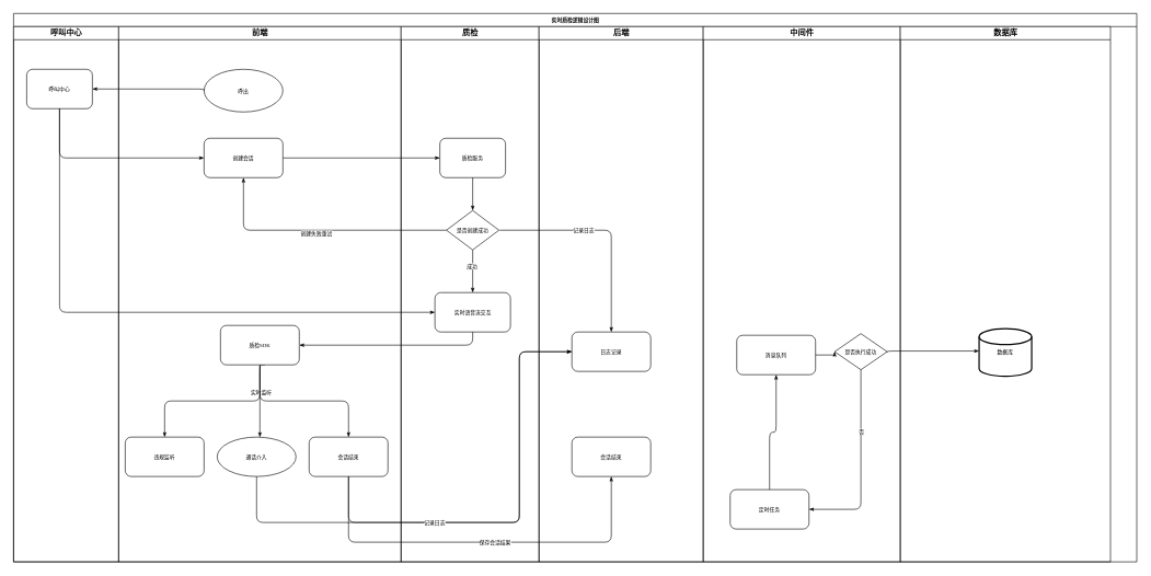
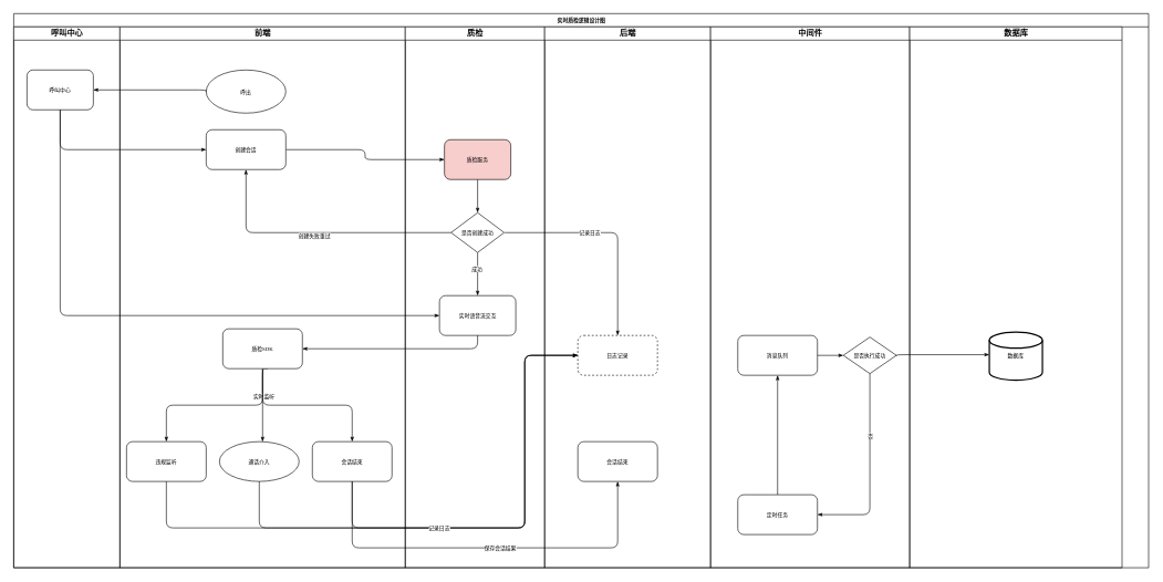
  <mxCell id="0" />
  <mxCell id="1" parent="0" />
  <mxCell id="2" value="实时质检逻辑设计图" style="swimlane;html=1;childLayout=stackLayout;startSize=20;rounded=0;shadow=0;labelBackgroundColor=none;strokeWidth=1;fontFamily=Verdana;fontSize=8;align=center;" parent="1" vertex="1"><mxGeometry x="20" width="1710" height="835" as="geometry" y="20"><mxRectangle x="60" width="140" height="20" as="alternateBounds" /></mxGeometry></mxCell>
  <mxCell id="3" value="呼叫中心" style="swimlane;html=1;startSize=20;" parent="2" vertex="1"><mxGeometry y="20" width="160" height="815" as="geometry" /></mxCell>
  <mxCell id="4" value="&lt;font style=&quot;vertical-align: inherit&quot;&gt;&lt;font style=&quot;vertical-align: inherit&quot;&gt;呼叫中心&lt;/font&gt;&lt;/font&gt;" style="rounded=1;whiteSpace=wrap;html=1;shadow=0;labelBackgroundColor=none;strokeWidth=1;fontFamily=Verdana;fontSize=8;align=center;" parent="3" vertex="1"><mxGeometry x="20" y="65" width="100" height="60" as="geometry" /></mxCell>
  <mxCell id="5" style="edgeStyle=orthogonalEdgeStyle;rounded=1;html=1;labelBackgroundColor=none;startArrow=none;startFill=0;startSize=5;endArrow=classicThin;endFill=1;endSize=5;jettySize=auto;orthogonalLoop=1;strokeWidth=1;fontFamily=Verdana;fontSize=8" parent="2" source="11" target="22" edge="1"><mxGeometry relative="1" as="geometry" /></mxCell>
  <mxCell id="6" value="" style="edgeStyle=orthogonalEdgeStyle;rounded=1;html=1;labelBackgroundColor=none;startArrow=none;startFill=0;startSize=5;endArrow=classicThin;endFill=1;endSize=5;jettySize=auto;orthogonalLoop=1;strokeWidth=1;fontFamily=Verdana;fontSize=8" parent="2" source="25" target="11" edge="1"><mxGeometry relative="1" as="geometry" /></mxCell>
  <mxCell id="7" value="&lt;font style=&quot;vertical-align: inherit&quot;&gt;&lt;font style=&quot;vertical-align: inherit&quot;&gt;创建失败重试&lt;/font&gt;&lt;/font&gt;" style="edgeLabel;html=1;align=center;verticalAlign=middle;resizable=0;points=[];fontSize=8;fontFamily=Verdana;" vertex="1" connectable="0" parent="6"><mxGeometry x="0.025" y="4" relative="1" as="geometry"><mxPoint as="offset" /></mxGeometry></mxCell>
  <mxCell id="8" style="edgeStyle=orthogonalEdgeStyle;rounded=1;html=1;labelBackgroundColor=none;startArrow=none;startFill=0;startSize=5;endArrow=classicThin;endFill=1;endSize=5;jettySize=auto;orthogonalLoop=1;strokeWidth=1;fontFamily=Verdana;fontSize=8;" parent="2" target="30" edge="1"><mxGeometry relative="1" as="geometry"><mxPoint x="740" y="330" as="sourcePoint" /><mxPoint x="1000" y="350" as="targetPoint" /><Array as="points"><mxPoint x="910" y="330" /></Array></mxGeometry></mxCell>
  <mxCell id="9" value="&lt;font style=&quot;vertical-align: inherit&quot;&gt;&lt;font style=&quot;vertical-align: inherit&quot;&gt;记录日志&lt;br&gt;&lt;/font&gt;&lt;/font&gt;" style="edgeLabel;html=1;align=center;verticalAlign=middle;resizable=0;points=[];fontSize=8;fontFamily=Verdana;" vertex="1" connectable="0" parent="8"><mxGeometry x="-0.221" y="1" relative="1" as="geometry"><mxPoint as="offset" /></mxGeometry></mxCell>
  <mxCell id="10" value="前端" style="swimlane;html=1;startSize=20;" parent="2" vertex="1"><mxGeometry x="160" y="20" width="430" height="815" as="geometry" /></mxCell>
- <mxCell id="11" value="创建会话" style="rounded=1;whiteSpace=wrap;html=1;shadow=0;labelBackgroundColor=none;strokeWidth=1;fontFamily=Verdana;fontSize=8;align=center;" parent="10" vertex="1"><mxGeometry x="130" y="170" width="120" height="60" as="geometry" /></mxCell>
+ <mxCell id="11" value="创建会话" style="rounded=1;whiteSpace=wrap;html=1;shadow=0;labelBackgroundColor=none;strokeWidth=1;fontFamily=Verdana;fontSize=8;align=center;" parent="10" vertex="1"><mxGeometry x="130" y="155" width="120" height="60" as="geometry" /></mxCell>
  <mxCell id="12" value="&lt;font style=&quot;vertical-align: inherit&quot;&gt;&lt;font style=&quot;vertical-align: inherit&quot;&gt;违规监听&lt;/font&gt;&lt;/font&gt;" style="rounded=1;whiteSpace=wrap;html=1;fontFamily=Verdana;fontSize=8;" vertex="1" parent="10"><mxGeometry x="10" y="625" width="120" height="60" as="geometry" /></mxCell>
  <mxCell id="13" value="&lt;font style=&quot;vertical-align: inherit&quot;&gt;&lt;font style=&quot;vertical-align: inherit&quot;&gt;通话介入&lt;/font&gt;&lt;/font&gt;" style="ellipse;whiteSpace=wrap;html=1;fontFamily=Verdana;fontSize=8;" vertex="1" parent="10"><mxGeometry x="150" y="625" width="120" height="60" as="geometry" /></mxCell>
  <mxCell id="14" style="edgeStyle=orthogonalEdgeStyle;orthogonalLoop=1;jettySize=auto;html=1;exitX=0.558;exitY=1.017;exitDx=0;exitDy=0;labelBackgroundColor=none;startFill=0;startSize=5;endArrow=classicThin;endFill=1;endSize=5;strokeColor=#000000;strokeWidth=1;fontFamily=Verdana;fontSize=8;exitPerimeter=0;" edge="1" parent="10" source="18" target="13"><mxGeometry relative="1" as="geometry"><mxPoint x="190" y="624" as="targetPoint" /><Array as="points"><mxPoint x="222" y="515" /><mxPoint x="215" y="515" /></Array></mxGeometry></mxCell>
  <mxCell id="15" value="&lt;font style=&quot;vertical-align: inherit&quot;&gt;&lt;font style=&quot;vertical-align: inherit&quot;&gt;实时监听&lt;br&gt;&lt;/font&gt;&lt;/font&gt;" style="edgeLabel;html=1;align=center;verticalAlign=middle;resizable=0;points=[];fontSize=8;fontFamily=Verdana;" vertex="1" connectable="0" parent="14"><mxGeometry x="-0.154" y="1" relative="1" as="geometry"><mxPoint as="offset" /></mxGeometry></mxCell>
  <mxCell id="16" style="edgeStyle=orthogonalEdgeStyle;orthogonalLoop=1;jettySize=auto;html=1;exitX=0.5;exitY=1;exitDx=0;exitDy=0;entryX=0.5;entryY=0;entryDx=0;entryDy=0;labelBackgroundColor=none;startFill=0;startSize=5;endArrow=classicThin;endFill=1;endSize=5;strokeColor=#000000;strokeWidth=1;fontFamily=Verdana;fontSize=8;exitPerimeter=0;" edge="1" parent="10" source="18" target="12"><mxGeometry relative="1" as="geometry" /></mxCell>
  <mxCell id="17" style="edgeStyle=orthogonalEdgeStyle;orthogonalLoop=1;jettySize=auto;html=1;exitX=0.5;exitY=1;exitDx=0;exitDy=0;entryX=0.5;entryY=0;entryDx=0;entryDy=0;labelBackgroundColor=none;startFill=0;startSize=5;endArrow=classicThin;endFill=1;endSize=5;strokeColor=#000000;strokeWidth=1;fontFamily=Verdana;fontSize=8;" edge="1" parent="10" source="18" target="19"><mxGeometry relative="1" as="geometry" /></mxCell>
  <mxCell id="18" value="&lt;font style=&quot;vertical-align: inherit&quot;&gt;&lt;font style=&quot;vertical-align: inherit&quot;&gt;质检SDK&lt;/font&gt;&lt;/font&gt;" style="rounded=1;whiteSpace=wrap;html=1;fontFamily=Verdana;fontSize=8;" vertex="1" parent="10"><mxGeometry x="155" y="455" width="120" height="60" as="geometry" /></mxCell>
  <mxCell id="19" value="&lt;font style=&quot;vertical-align: inherit&quot;&gt;&lt;font style=&quot;vertical-align: inherit&quot;&gt;会话结束&lt;/font&gt;&lt;/font&gt;" style="rounded=1;whiteSpace=wrap;html=1;fontFamily=Verdana;fontSize=8;" vertex="1" parent="10"><mxGeometry x="290" y="625" width="120" height="60" as="geometry" /></mxCell>
  <mxCell id="20" value="&lt;span&gt;呼出&lt;/span&gt;" style="ellipse;whiteSpace=wrap;html=1;fontFamily=Verdana;fontSize=8;" vertex="1" parent="10"><mxGeometry x="130" y="65" width="120" height="65" as="geometry" /></mxCell>
  <mxCell id="21" value="质检" style="swimlane;html=1;startSize=20;" parent="2" vertex="1"><mxGeometry x="590" y="20" width="210" height="815" as="geometry" /></mxCell>
- <mxCell id="22" value="&lt;font style=&quot;vertical-align: inherit&quot;&gt;&lt;font style=&quot;vertical-align: inherit&quot;&gt;质检服务&lt;/font&gt;&lt;/font&gt;" style="rounded=1;whiteSpace=wrap;html=1;shadow=0;labelBackgroundColor=none;strokeWidth=1;fontFamily=Verdana;fontSize=8;align=center;" parent="21" vertex="1"><mxGeometry x="59" y="170" width="100" height="60" as="geometry" /></mxCell>
+ <mxCell id="22" value="&lt;font style=&quot;vertical-align: inherit&quot;&gt;&lt;font style=&quot;vertical-align: inherit&quot;&gt;质检服务&lt;/font&gt;&lt;/font&gt;" style="rounded=1;whiteSpace=wrap;html=1;shadow=0;labelBackgroundColor=none;strokeWidth=1;fontFamily=Verdana;fontSize=8;align=center;fillColor=#f8cecc;" parent="21" vertex="1"><mxGeometry x="59" y="170" width="100" height="60" as="geometry" /></mxCell>
  <mxCell id="23" style="edgeStyle=orthogonalEdgeStyle;orthogonalLoop=1;jettySize=auto;html=1;exitX=0.5;exitY=1;exitDx=0;exitDy=0;labelBackgroundColor=none;startFill=0;startSize=5;endArrow=classicThin;endFill=1;endSize=5;strokeColor=#000000;strokeWidth=1;fontFamily=Verdana;fontSize=8;" edge="1" parent="21" source="25" target="27"><mxGeometry relative="1" as="geometry" /></mxCell>
  <mxCell id="24" value="&lt;font style=&quot;vertical-align: inherit&quot;&gt;&lt;font style=&quot;vertical-align: inherit&quot;&gt;成功&lt;/font&gt;&lt;/font&gt;" style="edgeLabel;html=1;align=center;verticalAlign=middle;resizable=0;points=[];fontSize=8;fontFamily=Verdana;" vertex="1" connectable="0" parent="23"><mxGeometry x="-0.262" y="-2" relative="1" as="geometry"><mxPoint as="offset" /></mxGeometry></mxCell>
  <mxCell id="25" value="&lt;font style=&quot;vertical-align: inherit&quot;&gt;&lt;font style=&quot;vertical-align: inherit&quot;&gt;是否创建成功&lt;/font&gt;&lt;/font&gt;" style="rhombus;whiteSpace=wrap;html=1;rounded=0;shadow=0;labelBackgroundColor=none;strokeWidth=1;fontFamily=Verdana;fontSize=8;align=center;" parent="21" vertex="1"><mxGeometry x="69" y="280" width="80" height="60" as="geometry" /></mxCell>
  <mxCell id="26" style="edgeStyle=orthogonalEdgeStyle;rounded=1;html=1;labelBackgroundColor=none;startArrow=none;startFill=0;startSize=5;endArrow=classicThin;endFill=1;endSize=5;jettySize=auto;orthogonalLoop=1;strokeWidth=1;fontFamily=Verdana;fontSize=8;exitX=0.5;exitY=1;exitDx=0;exitDy=0;" parent="21" source="22" target="25" edge="1"><mxGeometry relative="1" as="geometry"><mxPoint x="80" y="215" as="sourcePoint" /></mxGeometry></mxCell>
  <mxCell id="27" value="&lt;font style=&quot;vertical-align: inherit&quot;&gt;&lt;font style=&quot;vertical-align: inherit&quot;&gt;&lt;font style=&quot;vertical-align: inherit&quot;&gt;&lt;font style=&quot;vertical-align: inherit&quot;&gt;实时语音流交互&lt;/font&gt;&lt;/font&gt;&lt;/font&gt;&lt;/font&gt;" style="rounded=1;whiteSpace=wrap;html=1;fontFamily=Verdana;fontSize=8;" vertex="1" parent="21"><mxGeometry x="51.5" y="405" width="115" height="60" as="geometry" /></mxCell>
  <mxCell id="28" value="后端" style="swimlane;html=1;startSize=20;" parent="2" vertex="1"><mxGeometry x="800" y="20" width="250" height="815" as="geometry" /></mxCell>
  <mxCell id="29" value="会话结束" style="rounded=1;whiteSpace=wrap;html=1;fontFamily=Verdana;fontSize=8;" vertex="1" parent="28"><mxGeometry x="50" y="625" width="120" height="60" as="geometry" /></mxCell>
- <mxCell id="30" value="日志记录" style="rounded=1;whiteSpace=wrap;html=1;fontFamily=Verdana;fontSize=8;" vertex="1" parent="28"><mxGeometry x="50" y="465" width="120" height="60" as="geometry" /></mxCell>
+ <mxCell id="30" value="日志记录" style="rounded=1;whiteSpace=wrap;html=1;fontFamily=Verdana;fontSize=8;dashed=1;" vertex="1" parent="28"><mxGeometry x="50" y="465" width="120" height="60" as="geometry" /></mxCell>
  <mxCell id="31" value="中间件" style="swimlane;html=1;startSize=20;" parent="2" vertex="1"><mxGeometry x="1050" y="20" width="300" height="815" as="geometry" /></mxCell>
- <mxCell id="32" value="消息队列" style="rounded=1;whiteSpace=wrap;html=1;fontFamily=Verdana;fontSize=8;" vertex="1" parent="31"><mxGeometry x="51" y="470" width="120" height="60" as="geometry" /></mxCell>
+ <mxCell id="32" value="消息队列" style="rounded=1;whiteSpace=wrap;html=1;fontFamily=Verdana;fontSize=8;" vertex="1" parent="31"><mxGeometry x="41" y="465" width="120" height="60" as="geometry" /></mxCell>
  <mxCell id="33" style="edgeStyle=orthogonalEdgeStyle;orthogonalLoop=1;jettySize=auto;html=1;exitX=0.5;exitY=0;exitDx=0;exitDy=0;entryX=0.5;entryY=1;entryDx=0;entryDy=0;labelBackgroundColor=none;startFill=0;startSize=5;endArrow=classicThin;endFill=1;endSize=5;strokeColor=#000000;strokeWidth=1;fontFamily=Verdana;fontSize=8;" edge="1" parent="31" source="34" target="32"><mxGeometry relative="1" as="geometry" /></mxCell>
  <mxCell id="34" value="定时任务" style="rounded=1;whiteSpace=wrap;html=1;fontFamily=Verdana;fontSize=8;" vertex="1" parent="31"><mxGeometry x="41" y="705" width="120" height="60" as="geometry" /></mxCell>
  <mxCell id="35" value="是否执行成功" style="rhombus;whiteSpace=wrap;html=1;fontFamily=Verdana;fontSize=8;" vertex="1" parent="31"><mxGeometry x="200" y="467.5" width="80" height="55" as="geometry" /></mxCell>
  <mxCell id="36" style="edgeStyle=orthogonalEdgeStyle;orthogonalLoop=1;jettySize=auto;html=1;exitX=1;exitY=0.5;exitDx=0;exitDy=0;entryX=0;entryY=0.5;entryDx=0;entryDy=0;labelBackgroundColor=none;startFill=0;startSize=5;endArrow=classicThin;endFill=1;endSize=5;strokeColor=#000000;strokeWidth=1;fontFamily=Verdana;fontSize=8;" edge="1" parent="31" source="32" target="35"><mxGeometry relative="1" as="geometry" /></mxCell>
  <mxCell id="37" style="edgeStyle=orthogonalEdgeStyle;orthogonalLoop=1;jettySize=auto;html=1;exitX=0.5;exitY=1;exitDx=0;exitDy=0;entryX=1;entryY=0.5;entryDx=0;entryDy=0;labelBackgroundColor=none;startFill=0;startSize=5;endArrow=classicThin;endFill=1;endSize=5;strokeColor=#000000;strokeWidth=1;fontFamily=Verdana;fontSize=8;" edge="1" parent="31" source="35" target="34"><mxGeometry relative="1" as="geometry" /></mxCell>
  <mxCell id="38" value="否" style="edgeLabel;html=1;align=center;verticalAlign=middle;resizable=0;points=[];fontSize=8;fontFamily=Verdana;" vertex="1" connectable="0" parent="37"><mxGeometry x="-0.357" relative="1" as="geometry"><mxPoint as="offset" /></mxGeometry></mxCell>
  <mxCell id="39" style="edgeStyle=orthogonalEdgeStyle;orthogonalLoop=1;jettySize=auto;html=1;exitX=0.5;exitY=1;exitDx=0;exitDy=0;entryX=0;entryY=0.5;entryDx=0;entryDy=0;labelBackgroundColor=none;startFill=0;startSize=5;endArrow=classicThin;endFill=1;endSize=5;strokeWidth=1;fontFamily=Verdana;fontSize=8;" edge="1" parent="2" source="4" target="11"><mxGeometry relative="1" as="geometry" /></mxCell>
  <mxCell id="40" style="edgeStyle=orthogonalEdgeStyle;orthogonalLoop=1;jettySize=auto;html=1;exitX=0.5;exitY=1;exitDx=0;exitDy=0;entryX=0;entryY=0.5;entryDx=0;entryDy=0;labelBackgroundColor=none;startFill=0;startSize=5;endArrow=classicThin;endFill=1;endSize=5;strokeColor=#000000;strokeWidth=1;fontFamily=Verdana;fontSize=8;" edge="1" parent="2" source="4" target="27"><mxGeometry relative="1" as="geometry" /></mxCell>
  <mxCell id="41" style="edgeStyle=orthogonalEdgeStyle;orthogonalLoop=1;jettySize=auto;html=1;exitX=0.5;exitY=1;exitDx=0;exitDy=0;entryX=1;entryY=0.5;entryDx=0;entryDy=0;labelBackgroundColor=none;startFill=0;startSize=5;endArrow=classicThin;endFill=1;endSize=5;strokeColor=#000000;strokeWidth=1;fontFamily=Verdana;fontSize=8;" edge="1" parent="2" source="27" target="18"><mxGeometry relative="1" as="geometry" /></mxCell>
+ <mxCell id="42" style="edgeStyle=orthogonalEdgeStyle;orthogonalLoop=1;jettySize=auto;html=1;exitX=0.5;exitY=1;exitDx=0;exitDy=0;entryX=0;entryY=0.5;entryDx=0;entryDy=0;labelBackgroundColor=none;startFill=0;startSize=5;endArrow=classicThin;endFill=1;endSize=5;strokeColor=#000000;strokeWidth=1;fontFamily=Verdana;fontSize=8;" edge="1" parent="2" source="12" target="30"><mxGeometry relative="1" as="geometry"><Array as="points"><mxPoint x="230" y="775" /><mxPoint x="770" y="775" /><mxPoint x="770" y="515" /></Array></mxGeometry></mxCell>
  <mxCell id="43" style="edgeStyle=orthogonalEdgeStyle;orthogonalLoop=1;jettySize=auto;html=1;exitX=0.5;exitY=1;exitDx=0;exitDy=0;entryX=0;entryY=0.5;entryDx=0;entryDy=0;labelBackgroundColor=none;startFill=0;startSize=5;endArrow=classicThin;endFill=1;endSize=5;strokeColor=#000000;strokeWidth=1;fontFamily=Verdana;fontSize=8;" edge="1" parent="2" source="13" target="30"><mxGeometry relative="1" as="geometry"><Array as="points"><mxPoint x="370" y="775" /><mxPoint x="770" y="775" /><mxPoint x="770" y="515" /></Array></mxGeometry></mxCell>
  <mxCell id="44" style="edgeStyle=orthogonalEdgeStyle;orthogonalLoop=1;jettySize=auto;html=1;exitX=0.5;exitY=1;exitDx=0;exitDy=0;entryX=0;entryY=0.5;entryDx=0;entryDy=0;labelBackgroundColor=none;startFill=0;startSize=5;endArrow=classicThin;endFill=1;endSize=5;strokeColor=#000000;strokeWidth=1;fontFamily=Verdana;fontSize=8;" edge="1" parent="2" source="19" target="30"><mxGeometry relative="1" as="geometry"><Array as="points"><mxPoint x="510" y="775" /><mxPoint x="770" y="775" /><mxPoint x="770" y="515" /></Array></mxGeometry></mxCell>
  <mxCell id="45" value="记录日志" style="edgeLabel;html=1;align=center;verticalAlign=middle;resizable=0;points=[];fontSize=8;fontFamily=Verdana;" vertex="1" connectable="0" parent="44"><mxGeometry x="-0.403" relative="1" as="geometry"><mxPoint as="offset" /></mxGeometry></mxCell>
  <mxCell id="46" style="edgeStyle=orthogonalEdgeStyle;orthogonalLoop=1;jettySize=auto;html=1;exitX=0;exitY=0.5;exitDx=0;exitDy=0;labelBackgroundColor=none;startFill=0;startSize=5;endArrow=classicThin;endFill=1;endSize=5;strokeColor=#000000;strokeWidth=1;fontFamily=Verdana;fontSize=8;" edge="1" parent="2" source="20" target="4"><mxGeometry relative="1" as="geometry"><Array as="points"><mxPoint x="290" y="115" /></Array></mxGeometry></mxCell>
  <mxCell id="47" style="edgeStyle=orthogonalEdgeStyle;orthogonalLoop=1;jettySize=auto;html=1;exitX=0.5;exitY=1;exitDx=0;exitDy=0;entryX=0.5;entryY=1;entryDx=0;entryDy=0;labelBackgroundColor=none;startFill=0;startSize=5;endArrow=classicThin;endFill=1;endSize=5;strokeColor=#000000;strokeWidth=1;fontFamily=Verdana;fontSize=8;" edge="1" parent="2" source="19" target="29"><mxGeometry relative="1" as="geometry"><Array as="points"><mxPoint x="510" y="805" /><mxPoint x="910" y="805" /></Array></mxGeometry></mxCell>
  <mxCell id="48" value="保存会话结果" style="edgeLabel;html=1;align=center;verticalAlign=middle;resizable=0;points=[];fontSize=8;fontFamily=Verdana;" vertex="1" connectable="0" parent="47"><mxGeometry x="0.073" relative="1" as="geometry"><mxPoint as="offset" /></mxGeometry></mxCell>
  <mxCell id="49" value="数据库" style="swimlane;html=1;startSize=20;" parent="2" vertex="1"><mxGeometry x="1350" y="20" width="320" height="815" as="geometry" /></mxCell>
  <mxCell id="50" value="数据库" style="strokeWidth=2;html=1;shape=mxgraph.flowchart.database;whiteSpace=wrap;fontFamily=Verdana;fontSize=8;" vertex="1" parent="49"><mxGeometry x="120" y="460" width="80" height="72.5" as="geometry" /></mxCell>
  <mxCell id="51" style="edgeStyle=orthogonalEdgeStyle;orthogonalLoop=1;jettySize=auto;html=1;exitX=1;exitY=0.5;exitDx=0;exitDy=0;labelBackgroundColor=none;startFill=0;startSize=5;endArrow=classicThin;endFill=1;endSize=5;strokeColor=#000000;strokeWidth=1;fontFamily=Verdana;fontSize=8;" edge="1" parent="49"><mxGeometry relative="1" as="geometry"><mxPoint x="-20" y="496" as="sourcePoint" /><mxPoint x="120" y="494" as="targetPoint" /><Array as="points"><mxPoint x="-20" y="494" /></Array></mxGeometry></mxCell>
